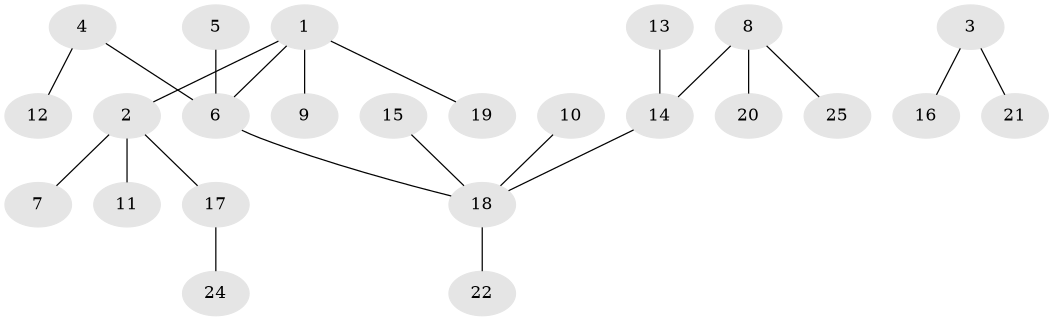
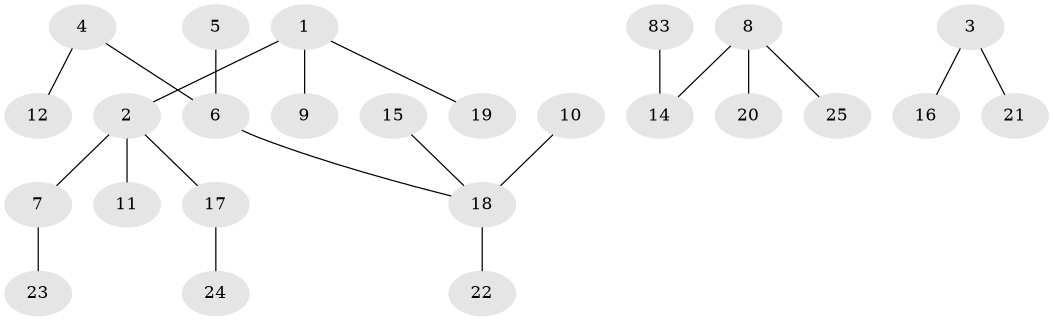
  graph {
    node [color=gray90 style=filled]
    edge [weight=1.0]
    1
    2
    6
    9
    19
    7
    11
    17
    18
+   23
    3
    16
    21
    4
    12
    5
    24
    22
    8
    14
    20
    25
    10
-   13
+   13 [label=83]
    15
    1 -- 2
-   1 -- 6
    1 -- 9
    1 -- 19
    2 -- 7
    2 -- 11
    2 -- 17
    6 -- 18
+   7 -- 23
    17 -- 24
    18 -- 22
    3 -- 16
    3 -- 21
    4 -- 6
    4 -- 12
    5 -- 6
    8 -- 14
    8 -- 20
    8 -- 25
-   14 -- 18
    10 -- 18
    13 -- 14
    15 -- 18
  }
